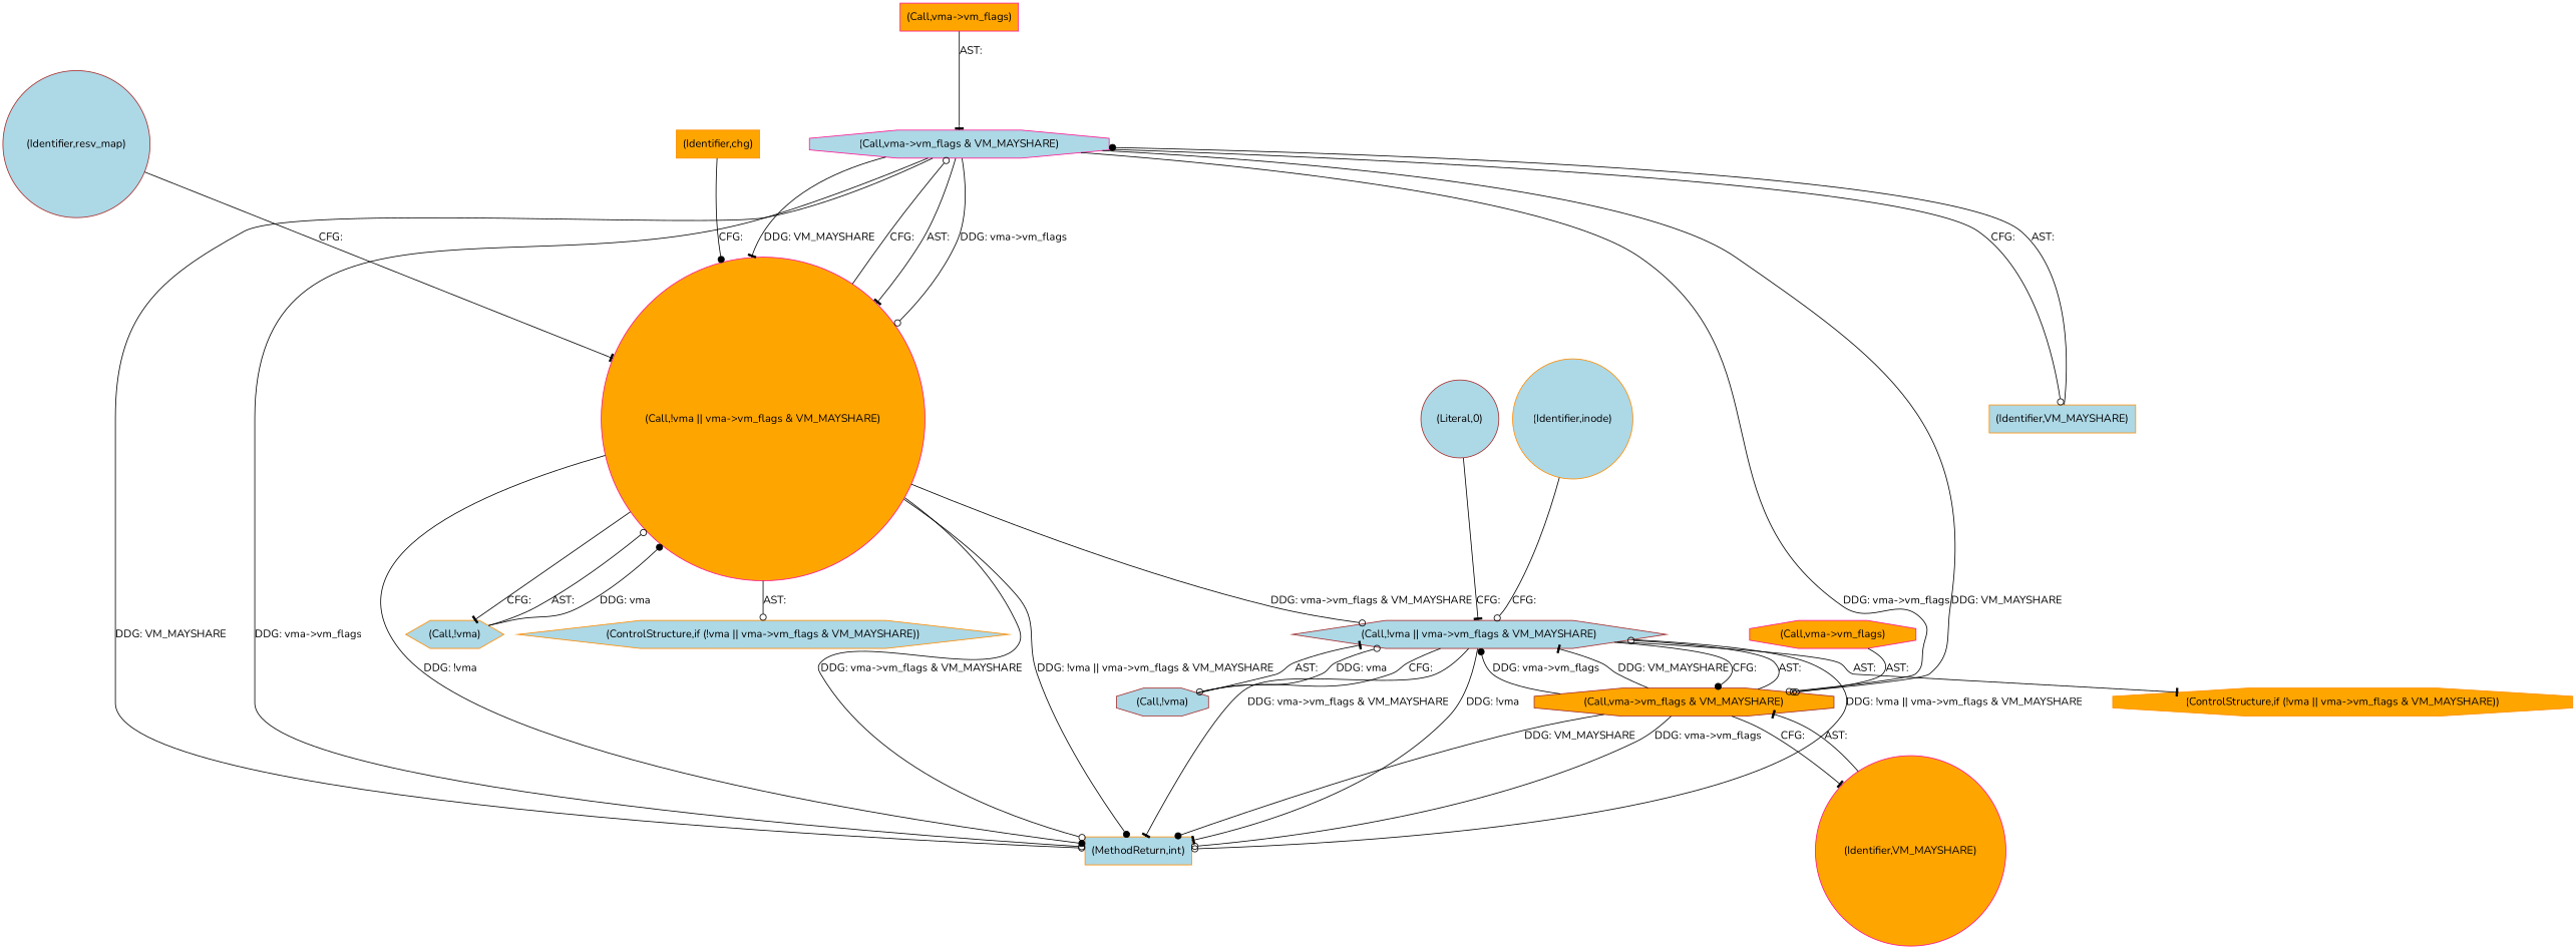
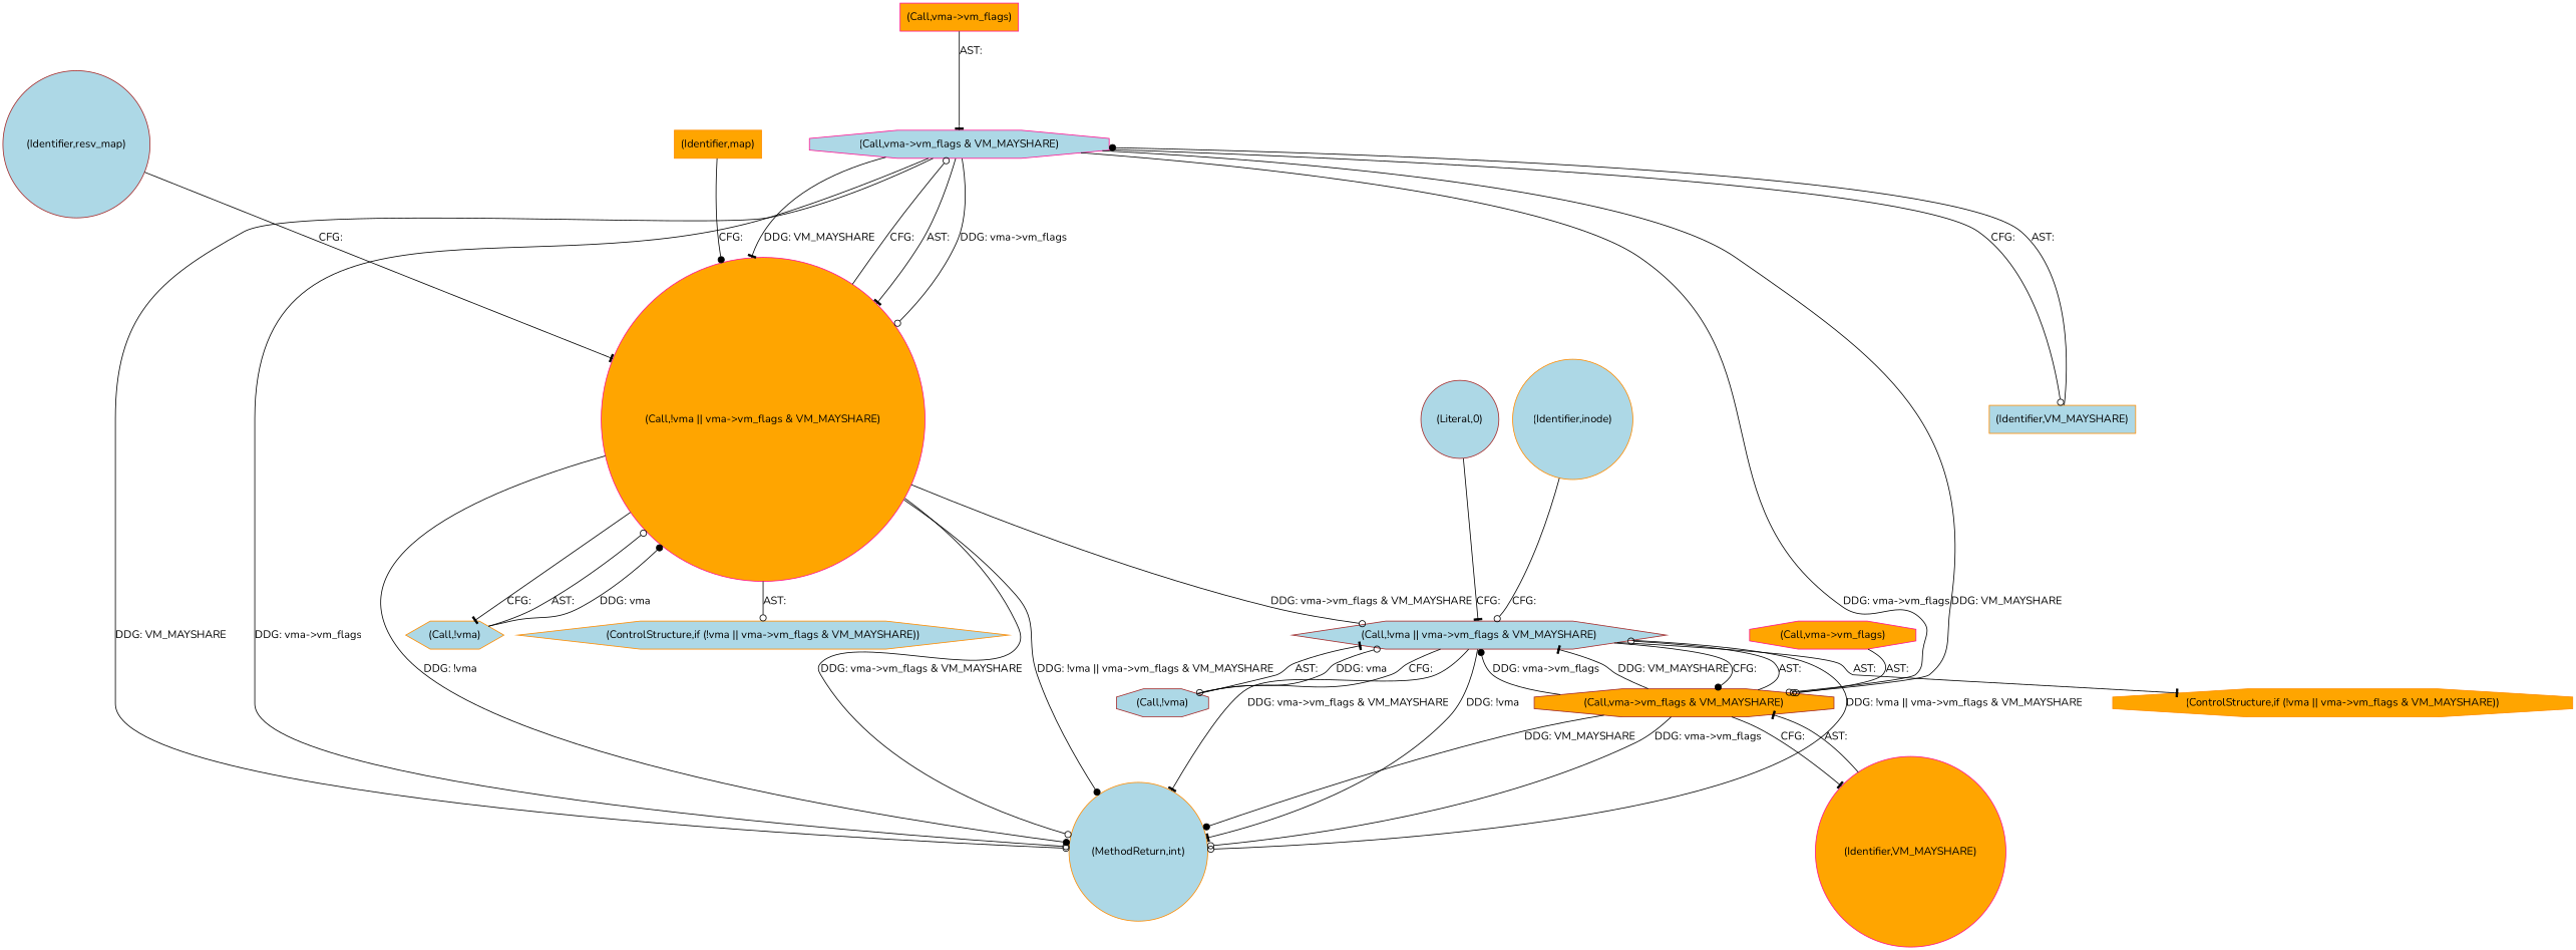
  digraph {
    fontname=Nunito
    node [color=darkorange fillcolor=lightblue fontname=Nunito shape=octagon style=filled]
    edge [arrowhead=odot fontname=Nunito]
    n1 [color=deeppink label="(Call,vma->vm_flags & VM_MAYSHARE)"]
    n2 [color=deeppink fillcolor=orange label="(Call,!vma || vma->vm_flags & VM_MAYSHARE)" shape=circle]
    n3 [color=brown fillcolor=orange label="(Call,vma->vm_flags & VM_MAYSHARE)"]
-   n4 [label="(MethodReturn,int)" shape=box]
+   n4 [label="(MethodReturn,int)" shape=circle]
    n5 [label="(Identifier,VM_MAYSHARE)" shape=box]
    n6 [color=brown label="(Call,!vma || vma->vm_flags & VM_MAYSHARE)" shape=hexagon]
    n7 [label="(Call,!vma)" shape=hexagon]
    n8 [label="(ControlStructure,if (!vma || vma->vm_flags & VM_MAYSHARE))" shape=hexagon]
    n9 [color=deeppink fillcolor=orange label="(Identifier,VM_MAYSHARE)" shape=circle]
    n10 [fillcolor=orange label="(ControlStructure,if (!vma || vma->vm_flags & VM_MAYSHARE))"]
    n11 [color=brown label="(Call,!vma)"]
    n12 [color=deeppink fillcolor=orange label="(Call,vma->vm_flags)" shape=box]
    n13 [color=brown label="(Literal,0)" shape=circle]
    n14 [color=brown label="(Identifier,resv_map)" shape=circle]
    n15 [color=deeppink fillcolor=orange label="(Call,vma->vm_flags)"]
-   n16 [fillcolor=orange label="(Identifier,chg)" shape=box]
+   n16 [fillcolor=orange label="(Identifier,map)" shape=box]
    n17 [label="(Identifier,inode)" shape=circle]
    n1 -> n2 [arrowhead=tee label="AST: "]
    n1 -> n2 [label="DDG: vma->vm_flags"]
    n1 -> n2 [arrowhead=tee label="DDG: VM_MAYSHARE"]
    n1 -> n3 [label="DDG: vma->vm_flags"]
    n1 -> n3 [label="DDG: VM_MAYSHARE"]
    n1 -> n4 [label="DDG: VM_MAYSHARE"]
    n1 -> n4 [label="DDG: vma->vm_flags"]
    n1 -> n5 [label="CFG: "]
    n2 -> n1 [label="CFG: "]
    n2 -> n4 [arrowhead=dot label="DDG: !vma"]
    n2 -> n4 [label="DDG: vma->vm_flags & VM_MAYSHARE"]
    n2 -> n4 [arrowhead=dot label="DDG: !vma || vma->vm_flags & VM_MAYSHARE"]
    n2 -> n6 [label="DDG: vma->vm_flags & VM_MAYSHARE"]
    n2 -> n7 [arrowhead=tee label="CFG: "]
    n2 -> n8 [label="AST: "]
    n3 -> n4 [arrowhead=dot label="DDG: VM_MAYSHARE"]
    n3 -> n4 [label="DDG: vma->vm_flags"]
    n3 -> n6 [label="AST: "]
    n3 -> n6 [arrowhead=dot label="DDG: vma->vm_flags"]
    n3 -> n6 [arrowhead=tee label="DDG: VM_MAYSHARE"]
    n3 -> n9 [arrowhead=tee label="CFG: "]
    n5 -> n1 [arrowhead=dot label="AST: "]
    n6 -> n3 [arrowhead=dot label="CFG: "]
    n6 -> n4 [arrowhead=tee label="DDG: vma->vm_flags & VM_MAYSHARE"]
    n6 -> n4 [arrowhead=tee label="DDG: !vma"]
    n6 -> n4 [label="DDG: !vma || vma->vm_flags & VM_MAYSHARE"]
    n6 -> n10 [arrowhead=tee label="AST: "]
    n6 -> n11 [label="CFG: "]
    n7 -> n2 [label="AST: "]
    n7 -> n2 [arrowhead=dot label="DDG: vma"]
    n9 -> n3 [arrowhead=tee label="AST: "]
    n11 -> n6 [arrowhead=tee label="AST: "]
    n11 -> n6 [label="DDG: vma"]
    n12 -> n1 [arrowhead=tee label="AST: "]
    n13 -> n6 [arrowhead=tee label="CFG: "]
    n14 -> n2 [arrowhead=tee label="CFG: "]
    n15 -> n3 [label="AST: "]
    n16 -> n2 [arrowhead=dot label="CFG: "]
    n17 -> n6 [label="CFG: "]
  }
